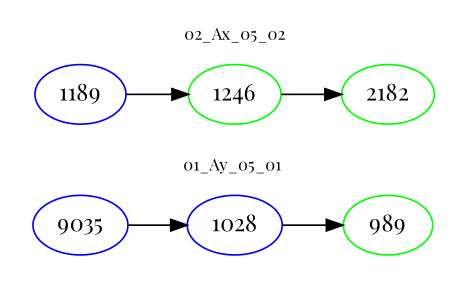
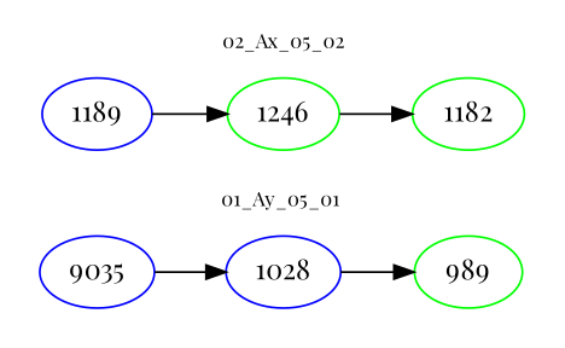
  digraph {
    fontname="Playfair Display"
    rankdir=LR
    node [color=blue fontname="Playfair Display"]
    edge [color=black fontname="Playfair Display"]
    n1 [label=9035]
    n2 [label=1028]
    n3 [color=green label=989]
    n4 [label=1189]
    n5 [color=green label=1246]
-   n6 [color=green label=2182]
+   n6 [color=green label=1182]
    subgraph cluster_1 {
      color=white
      fontsize=10
      label="01_Ay_05_01"
      n1
      n2
      n3
    }
    subgraph cluster_2 {
      color=white
      fontsize=10
      label="02_Ax_05_02"
      n4
      n5
      n6
    }
    n1 -> n2
    n2 -> n3
    n4 -> n5
    n5 -> n6
  }
